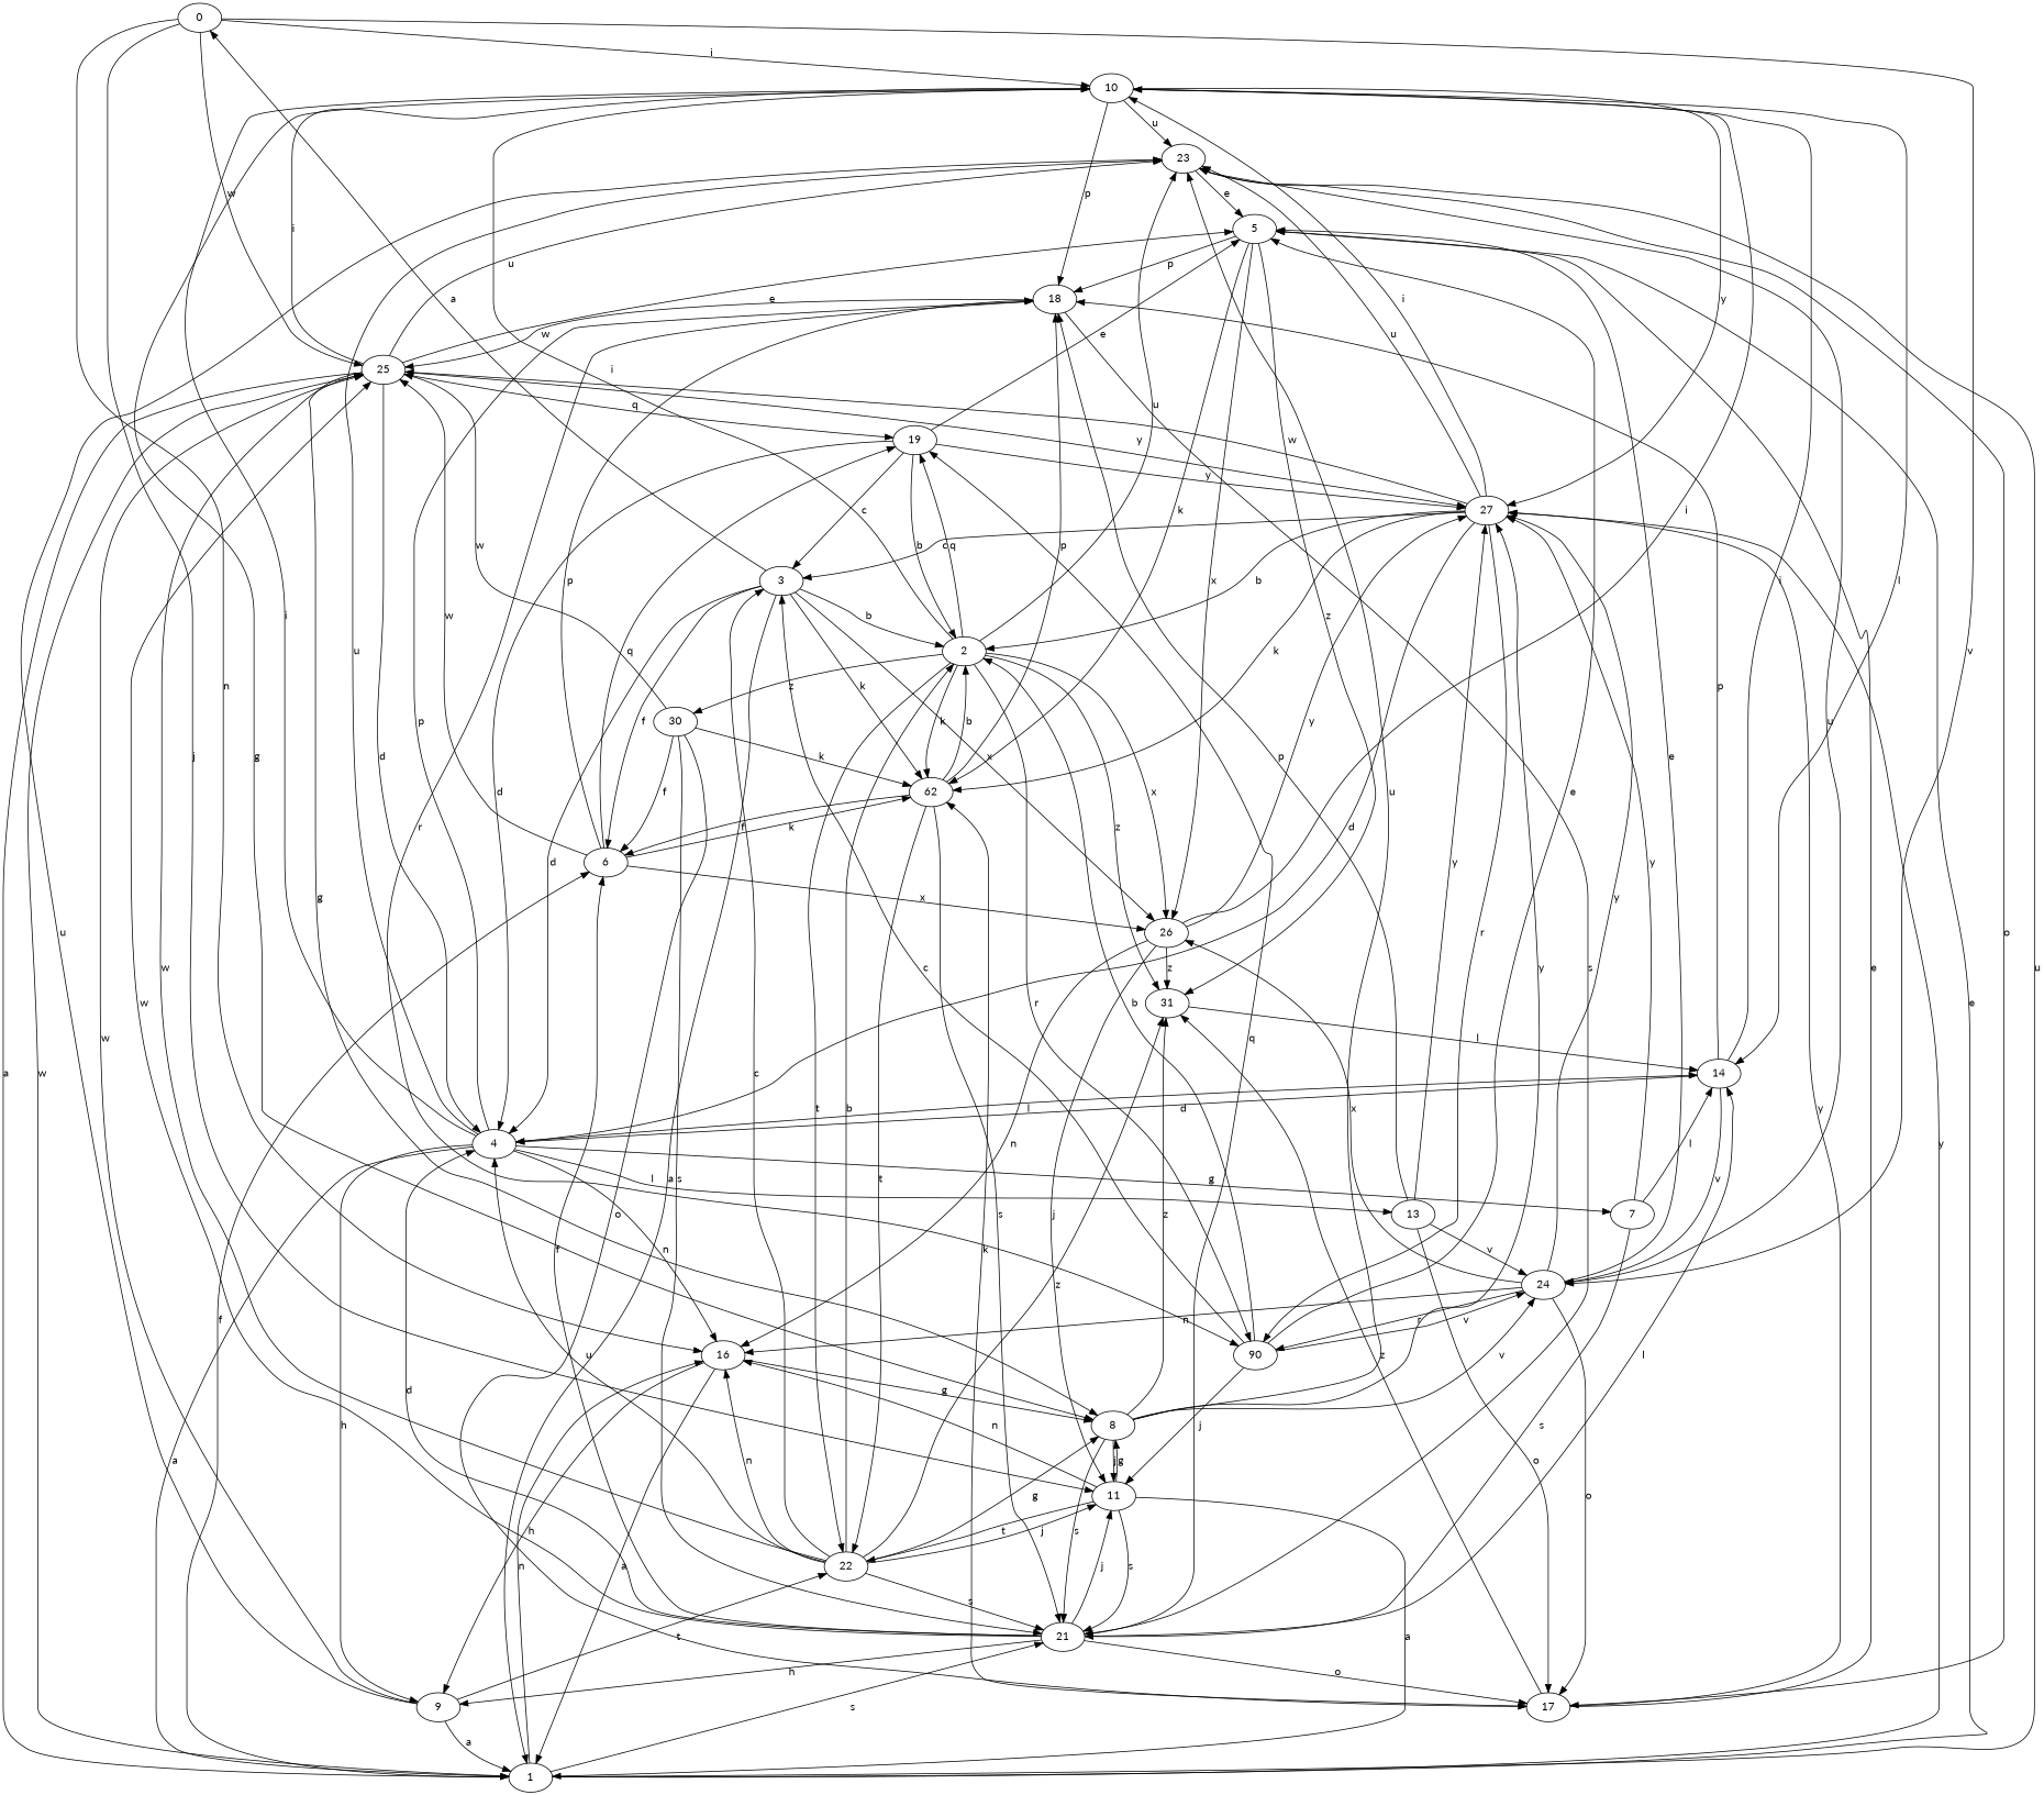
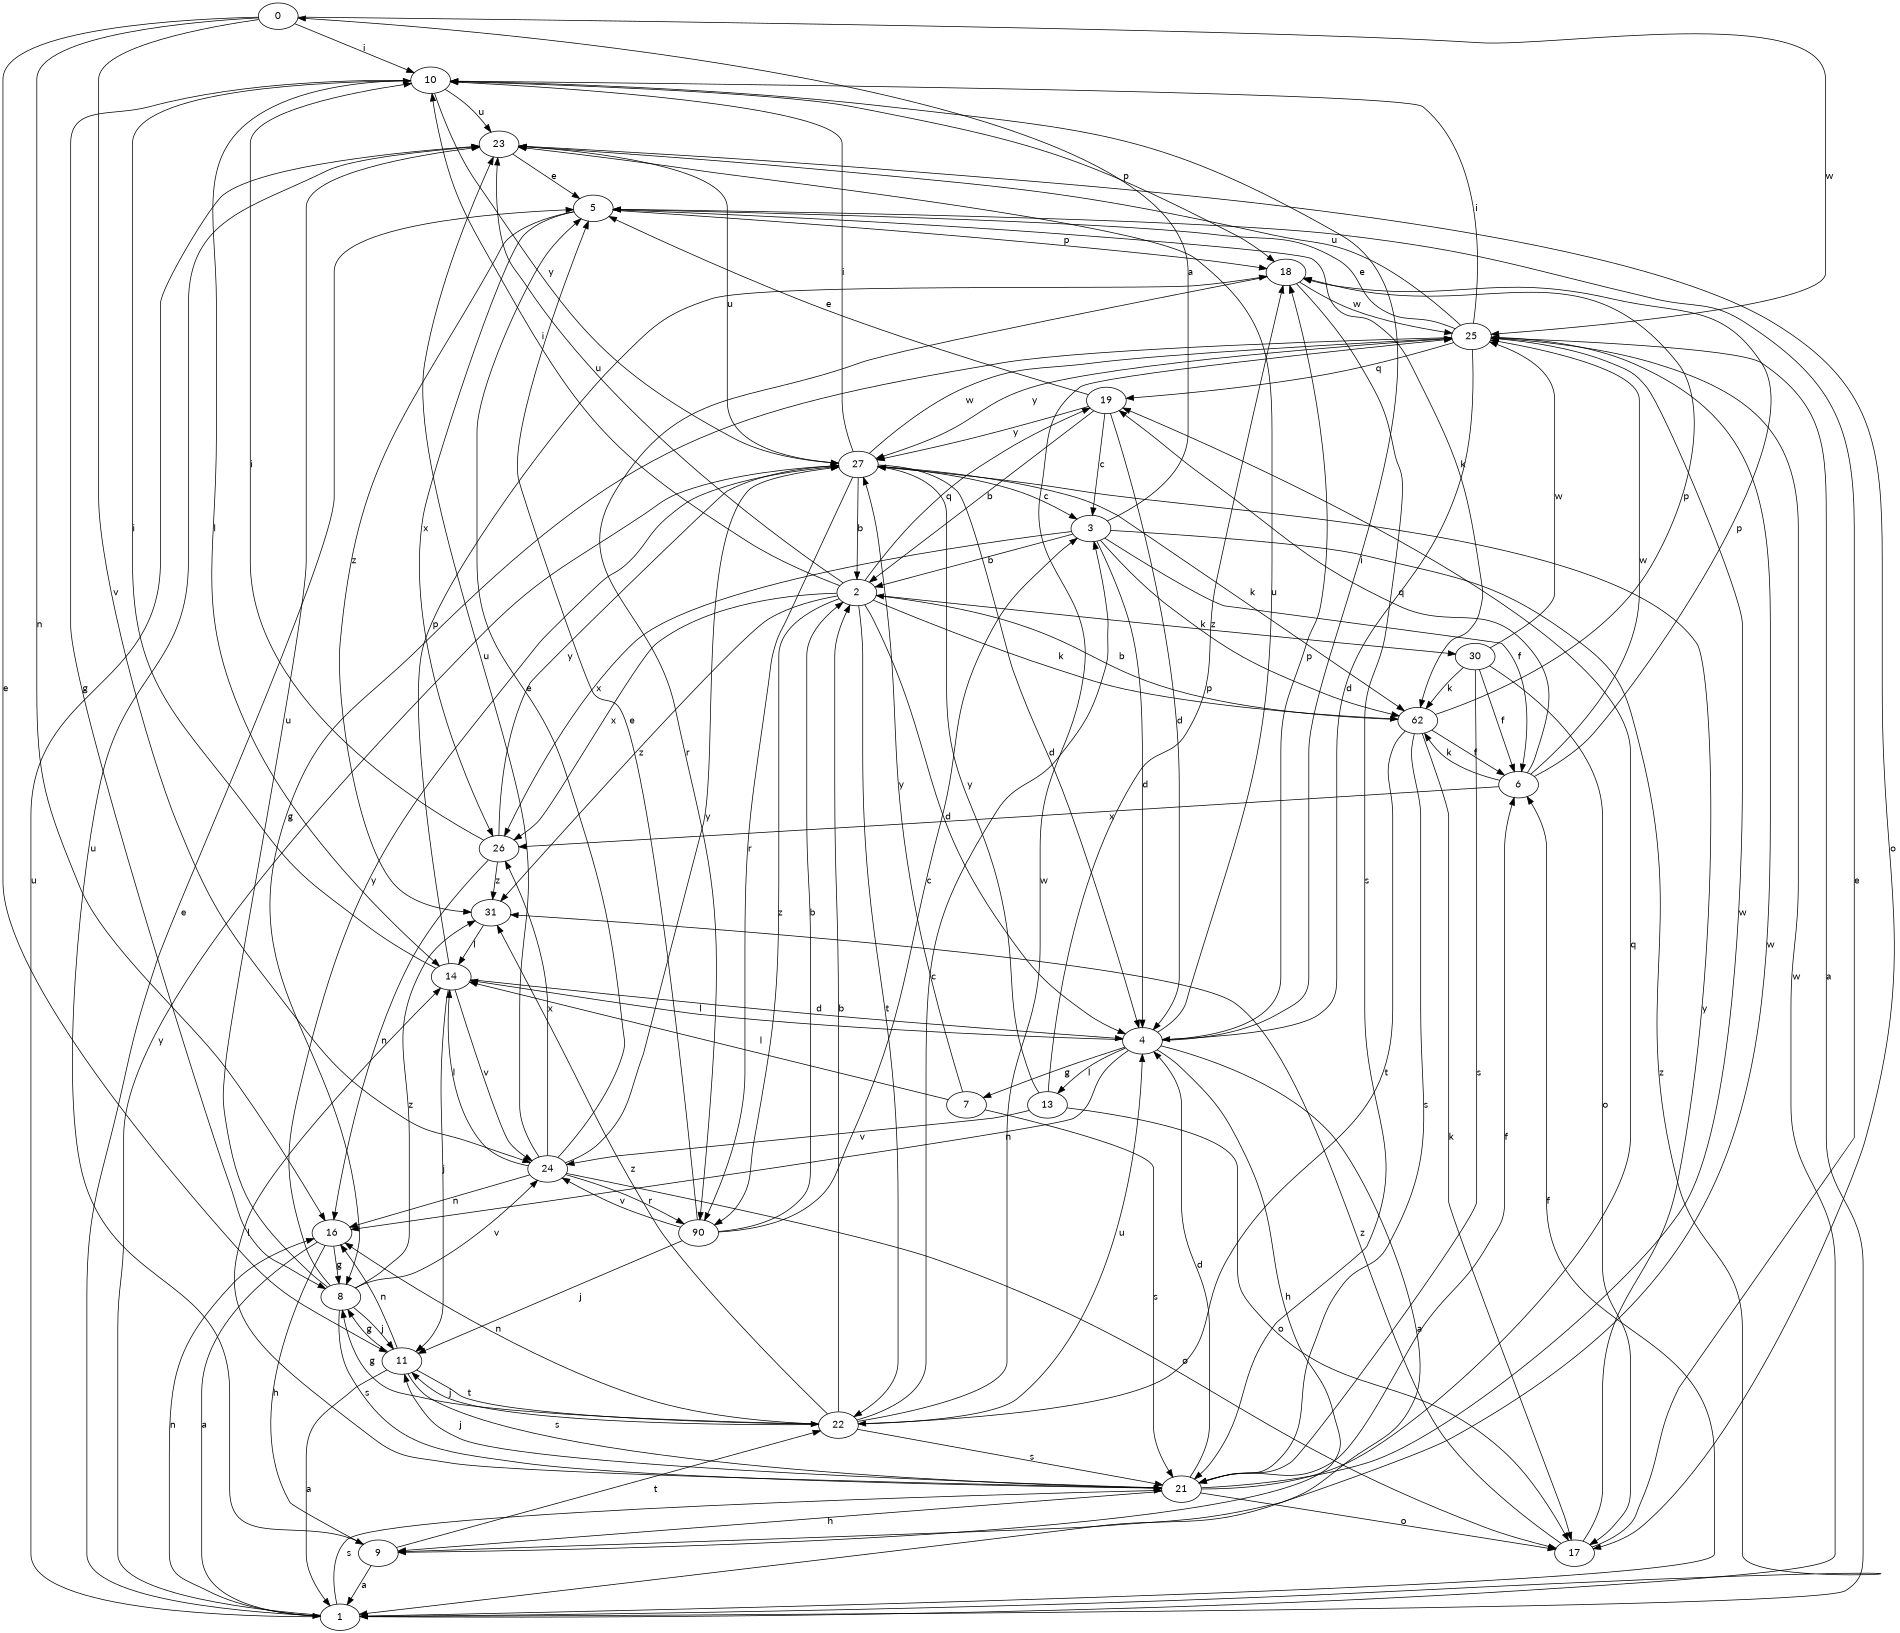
  strict digraph {
    fontname=Lato
    node [fontname=Lato]
    edge [fontname=Lato]
    0
    10
    11
    16
    24
    25
    23
    27
    14
    18
    8
    1
    21
    22
    9
    5
    n17 [label=90]
    26
    17
    4
    19
    6
    n23 [label=62]
    31
    2
    3
    30
    7
    13
    0 -> 10 [label=i]
-   0 -> 11 [label=j]
+   0 -> 11 [label=e]
    0 -> 16 [label=n]
    0 -> 24 [label=v]
    0 -> 25 [label=w]
    10 -> 23 [label=u]
    10 -> 27 [label=y]
    10 -> 14 [label=l]
    10 -> 18 [label=p]
    10 -> 8 [label=g]
    11 -> 16 [label=n]
    11 -> 8 [label=g]
    11 -> 1 [label=a]
    11 -> 21 [label=s]
    11 -> 22 [label=t]
    16 -> 8 [label=g]
    16 -> 1 [label=a]
    16 -> 9 [label=h]
    24 -> 16 [label=n]
    24 -> 23 [label=u]
    24 -> 27 [label=y]
+   24 -> 14 [label=l]
    24 -> 5 [label=e]
    24 -> n17 [label=r]
    24 -> 26 [label=x]
    24 -> 17 [label=o]
    25 -> 10 [label=i]
    25 -> 23 [label=u]
    25 -> 27 [label=y]
    25 -> 8 [label=g]
    25 -> 1 [label=a]
    25 -> 5 [label=e]
    25 -> 4 [label=d]
    25 -> 19 [label=q]
    23 -> 5 [label=e]
    23 -> 17 [label=o]
    27 -> 10 [label=i]
    27 -> 25 [label=w]
    27 -> 23 [label=u]
    27 -> n17 [label=r]
    27 -> 4 [label=d]
    27 -> n23 [label=k]
    27 -> 2 [label=b]
    27 -> 3 [label=c]
    14 -> 10 [label=i]
-   26 -> 11 [label=j]
+   14 -> 11 [label=j]
    14 -> 24 [label=v]
    14 -> 18 [label=p]
    14 -> 4 [label=d]
    18 -> 25 [label=w]
    18 -> 21 [label=s]
    18 -> n17 [label=r]
    8 -> 11 [label=j]
    8 -> 24 [label=v]
    8 -> 23 [label=u]
    8 -> 27 [label=y]
    8 -> 21 [label=s]
    8 -> 31 [label=z]
    1 -> 16 [label=n]
    1 -> 25 [label=w]
    1 -> 23 [label=u]
    1 -> 27 [label=y]
    1 -> 21 [label=s]
    1 -> 5 [label=e]
    1 -> 6 [label=f]
    21 -> 11 [label=j]
    21 -> 25 [label=w]
    21 -> 14 [label=l]
    21 -> 9 [label=h]
    21 -> 17 [label=o]
    21 -> 4 [label=d]
    21 -> 19 [label=q]
    21 -> 6 [label=f]
    22 -> 11 [label=j]
    22 -> 16 [label=n]
    22 -> 25 [label=w]
    22 -> 8 [label=g]
    22 -> 21 [label=s]
    22 -> 4 [label=u]
    22 -> 31 [label=z]
    22 -> 2 [label=b]
    22 -> 3 [label=c]
    9 -> 25 [label=w]
    9 -> 23 [label=u]
    9 -> 1 [label=a]
    9 -> 22 [label=t]
    5 -> 18 [label=p]
    5 -> 26 [label=x]
    5 -> n23 [label=k]
    5 -> 31 [label=z]
    n17 -> 11 [label=j]
    n17 -> 24 [label=v]
    n17 -> 5 [label=e]
    n17 -> 2 [label=b]
    n17 -> 3 [label=c]
    26 -> 10 [label=i]
    26 -> 16 [label=n]
    26 -> 27 [label=y]
    26 -> 31 [label=z]
    17 -> 27 [label=y]
    17 -> 5 [label=e]
-   17 -> n23 [label=k]
+   n23 -> 17 [label=k]
    17 -> 31 [label=z]
    4 -> 10 [label=i]
    4 -> 16 [label=n]
    4 -> 23 [label=u]
    4 -> 14 [label=l]
    4 -> 18 [label=p]
    4 -> 1 [label=a]
    4 -> 9 [label=h]
    4 -> 7 [label=g]
    4 -> 13 [label=l]
    19 -> 27 [label=y]
    19 -> 5 [label=e]
    19 -> 4 [label=d]
    19 -> 2 [label=b]
    19 -> 3 [label=c]
    6 -> 25 [label=w]
    6 -> 18 [label=p]
    6 -> 26 [label=x]
    6 -> 19 [label=q]
    6 -> n23 [label=k]
    n23 -> 18 [label=p]
    n23 -> 21 [label=s]
    n23 -> 22 [label=t]
    n23 -> 6 [label=f]
    n23 -> 2 [label=b]
    31 -> 14 [label=l]
    2 -> 10 [label=i]
    2 -> 23 [label=u]
    2 -> 22 [label=t]
-   2 -> n17 [label=r]
+   2 -> n17 [label=z]
    2 -> 26 [label=x]
+   2 -> 4 [label=d]
    2 -> 19 [label=q]
    2 -> n23 [label=k]
    2 -> 31 [label=z]
    2 -> 30 [label=z]
    3 -> 0 [label=a]
-   3 -> 1 [label=a]
+   3 -> 1 [label=z]
    3 -> 26 [label=x]
    3 -> 4 [label=d]
    3 -> 6 [label=f]
    3 -> n23 [label=k]
    3 -> 2 [label=b]
    30 -> 25 [label=w]
    30 -> 21 [label=s]
    30 -> 17 [label=o]
    30 -> 6 [label=f]
    30 -> n23 [label=k]
    7 -> 27 [label=y]
    7 -> 14 [label=l]
    7 -> 21 [label=s]
    13 -> 24 [label=v]
    13 -> 27 [label=y]
    13 -> 18 [label=p]
    13 -> 17 [label=o]
  }
